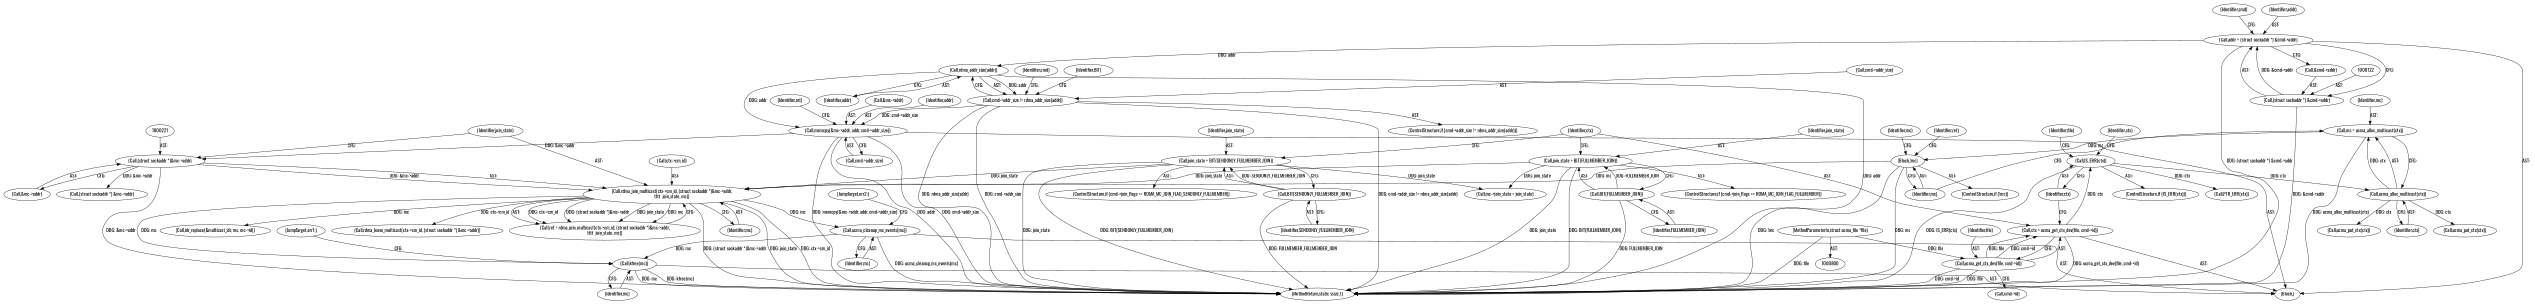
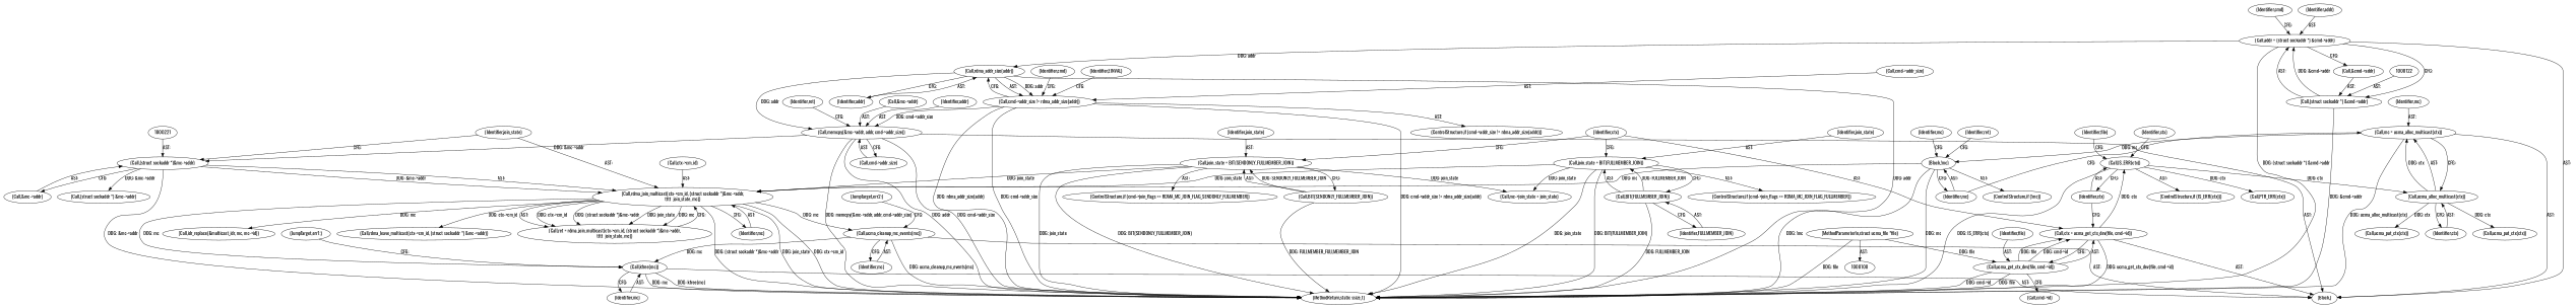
  digraph {
    fontname=Oswald
    node [fontname=Oswald]
    edge [fontname=Oswald]
    n1 [label="(Call,kfree(mc))"]
    n2 [label="(MethodReturn,static ssize_t)"]
    n3 [label="(Block,)"]
    n4 [label="(Identifier,mc)"]
    n5 [label="(Call,rdma_join_multicast(ctx->cm_id, (struct sockaddr *)&mc->addr,\n\t\t\t\t  join_state, mc))"]
    n6 [label="(Call,ucma_cleanup_mc_events(mc))"]
    n7 [label="(Call,idr_replace(&multicast_idr, mc, mc->id))"]
    n8 [label="(Call,rdma_leave_multicast(ctx->cm_id, (struct sockaddr *) &mc->addr))"]
    n9 [label="(Call,ret = rdma_join_multicast(ctx->cm_id, (struct sockaddr *)&mc->addr,\n\t\t\t\t  join_state, mc))"]
    n10 [label="(Identifier,mc)"]
    n11 [label="(Identifier,mc)"]
    n12 [label="(Call,(struct sockaddr *)&mc->addr)"]
    n13 [label="(Call,(struct sockaddr *) &mc->addr)"]
    n14 [label="(Call,&mc->addr)"]
    n15 [label="(Call,memcpy(&mc->addr, addr, cmd->addr_size))"]
    n16 [label="(Call,cmd->addr_size)"]
    n17 [label="(Call,rdma_addr_size(addr))"]
    n18 [label="(Call,cmd->addr_size != rdma_addr_size(addr))"]
    n19 [label="(Identifier,addr)"]
    n20 [label="(ControlStructure,if (cmd->addr_size != rdma_addr_size(addr)))"]
    n21 [label="(Call,addr = (struct sockaddr *) &cmd->addr)"]
    n22 [label="(Call,(struct sockaddr *) &cmd->addr)"]
    n23 [label="(Call,&cmd->addr)"]
    n24 [label="(Call,join_state = BIT(SENDONLY_FULLMEMBER_JOIN))"]
    n25 [label="(Call,BIT(SENDONLY_FULLMEMBER_JOIN))"]
    n26 [label="(ControlStructure,if (cmd->join_flags == RDMA_MC_JOIN_FLAG_SENDONLY_FULLMEMBER))"]
    n27 [label="(Call,mc->join_state = join_state)"]
-   n28 [label="(Identifier,SENDONLY_FULLMEMBER_JOIN)"]
    n29 [label="(Call,join_state = BIT(FULLMEMBER_JOIN))"]
    n30 [label="(Call,BIT(FULLMEMBER_JOIN))"]
    n31 [label="(ControlStructure,if (cmd->join_flags == RDMA_MC_JOIN_FLAG_FULLMEMBER))"]
    n32 [label="(Identifier,FULLMEMBER_JOIN)"]
    n33 [label="(Block,!mc)"]
    n34 [label="(Identifier,mc)"]
    n35 [label="(ControlStructure,if (!mc))"]
    n36 [label="(Call,mc = ucma_alloc_multicast(ctx))"]
    n37 [label="(Call,ucma_alloc_multicast(ctx))"]
    n38 [label="(Call,ucma_put_ctx(ctx))"]
    n39 [label="(Identifier,ctx)"]
    n40 [label="(Call,ucma_put_ctx(ctx))"]
    n41 [label="(Call,IS_ERR(ctx))"]
    n42 [label="(Identifier,ctx)"]
    n43 [label="(ControlStructure,if (IS_ERR(ctx)))"]
    n44 [label="(Call,PTR_ERR(ctx))"]
    n45 [label="(Call,ctx = ucma_get_ctx_dev(file, cmd->id))"]
    n46 [label="(Call,ucma_get_ctx_dev(file, cmd->id))"]
    n47 [label="(Call,cmd->id)"]
    n48 [label="(MethodParameterIn,struct ucma_file *file)"]
-   1000100 [label=1000800]
+   1000100
    n50 [label="(Identifier,cmd)"]
    n51 [label="(Identifier,ret)"]
    n52 [label="(Call,&mc->addr)"]
    n53 [label="(Identifier,join_state)"]
    n54 [label="(Identifier,cmd)"]
    n55 [label="(Identifier,addr)"]
    n56 [label="(Identifier,mc)"]
    n57 [label="(Identifier,ret)"]
    n58 [label="(Identifier,file)"]
    n59 [label="(Identifier,addr)"]
-   n60 [label="(Identifier,BIT)"]
+   n60 [label="(Identifier,EINVAL)"]
    n61 [label="(JumpTarget,err1:)"]
    n62 [label="(JumpTarget,err2:)"]
    n63 [label="(Call,cmd->addr_size)"]
    n64 [label="(Call,ctx->cm_id)"]
    n65 [label="(Identifier,file)"]
    n66 [label="(Identifier,ctx)"]
    n67 [label="(Identifier,mc)"]
    n68 [label="(Identifier,join_state)"]
    n69 [label="(Identifier,ctx)"]
    n70 [label="(Identifier,join_state)"]
    1000221
    1000122
    n1 -> n2 [label="DDG: kfree(mc)"]
    n1 -> n2 [label="DDG: mc"]
    n1 -> n3 [label="AST: "]
    n1 -> n4 [label="CFG: "]
    n4 -> n1 [label="AST: "]
    n5 -> n1 [label="DDG: mc"]
    n5 -> n2 [label="DDG: join_state"]
    n5 -> n2 [label="DDG: ctx->cm_id"]
    n5 -> n2 [label="DDG: (struct sockaddr *)&mc->addr"]
    n5 -> n6 [label="DDG: mc"]
    n5 -> n7 [label="DDG: mc"]
    n5 -> n8 [label="DDG: ctx->cm_id"]
    n5 -> n9 [label="AST: "]
    n5 -> n9 [label="DDG: ctx->cm_id"]
    n5 -> n9 [label="DDG: (struct sockaddr *)&mc->addr"]
    n5 -> n9 [label="DDG: join_state"]
    n5 -> n9 [label="DDG: mc"]
    n5 -> n10 [label="CFG: "]
    n6 -> n1 [label="DDG: mc"]
    n6 -> n2 [label="DDG: ucma_cleanup_mc_events(mc)"]
    n6 -> n3 [label="AST: "]
    n6 -> n11 [label="CFG: "]
    n9 -> n5 [label="CFG: "]
    n10 -> n5 [label="AST: "]
    n11 -> n6 [label="AST: "]
    n12 -> n2 [label="DDG: &mc->addr"]
    n12 -> n5 [label="AST: "]
    n12 -> n5 [label="DDG: &mc->addr"]
    n12 -> n13 [label="DDG: &mc->addr"]
    n12 -> n14 [label="CFG: "]
    n14 -> n12 [label="AST: "]
    n15 -> n2 [label="DDG: addr"]
    n15 -> n2 [label="DDG: cmd->addr_size"]
    n15 -> n2 [label="DDG: memcpy(&mc->addr, addr, cmd->addr_size)"]
    n15 -> n3 [label="AST: "]
    n15 -> n12 [label="DDG: &mc->addr"]
    n15 -> n16 [label="CFG: "]
    n16 -> n15 [label="AST: "]
    n17 -> n2 [label="DDG: addr"]
    n17 -> n15 [label="DDG: addr"]
    n17 -> n18 [label="AST: "]
    n17 -> n18 [label="DDG: addr"]
    n17 -> n19 [label="CFG: "]
    n18 -> n2 [label="DDG: rdma_addr_size(addr)"]
    n18 -> n2 [label="DDG: cmd->addr_size"]
    n18 -> n2 [label="DDG: cmd->addr_size != rdma_addr_size(addr)"]
    n18 -> n15 [label="DDG: cmd->addr_size"]
    n18 -> n17 [label="CFG: "]
    n18 -> n20 [label="AST: "]
    n19 -> n17 [label="AST: "]
    n21 -> n2 [label="DDG: (struct sockaddr *) &cmd->addr"]
    n21 -> n3 [label="AST: "]
    n21 -> n17 [label="DDG: addr"]
    n21 -> n22 [label="CFG: "]
    n21 -> n23 [label="CFG: "]
    n22 -> n2 [label="DDG: &cmd->addr"]
    n22 -> n21 [label="AST: "]
    n22 -> n21 [label="DDG: &cmd->addr"]
    n23 -> n22 [label="AST: "]
    n24 -> n2 [label="DDG: join_state"]
    n24 -> n2 [label="DDG: BIT(SENDONLY_FULLMEMBER_JOIN)"]
    n24 -> n5 [label="DDG: join_state"]
    n24 -> n25 [label="CFG: "]
    n24 -> n26 [label="AST: "]
    n24 -> n27 [label="DDG: join_state"]
    n25 -> n2 [label="DDG: FULLMEMBER_FULLMEMBER_JOIN"]
    n25 -> n24 [label="AST: "]
    n25 -> n24 [label="DDG: SENDONLY_FULLMEMBER_JOIN"]
-   n25 -> n28 [label="CFG: "]
-   n28 -> n25 [label="AST: "]
    n29 -> n2 [label="DDG: join_state"]
    n29 -> n2 [label="DDG: BIT(FULLMEMBER_JOIN)"]
    n29 -> n5 [label="DDG: join_state"]
    n29 -> n27 [label="DDG: join_state"]
    n29 -> n30 [label="CFG: "]
    n29 -> n31 [label="AST: "]
    n30 -> n2 [label="DDG: FULLMEMBER_JOIN"]
    n30 -> n29 [label="AST: "]
    n30 -> n29 [label="DDG: FULLMEMBER_JOIN"]
    n30 -> n32 [label="CFG: "]
    n32 -> n30 [label="AST: "]
    n33 -> n2 [label="DDG: !mc"]
    n33 -> n2 [label="DDG: mc"]
    n33 -> n5 [label="DDG: mc"]
    n33 -> n34 [label="CFG: "]
    n33 -> n35 [label="AST: "]
    n34 -> n33 [label="AST: "]
    n34 -> n36 [label="CFG: "]
    n36 -> n2 [label="DDG: ucma_alloc_multicast(ctx)"]
+   n36 -> n3 [label="AST: "]
    n36 -> n33 [label="DDG: mc"]
    n36 -> n37 [label="CFG: "]
    n37 -> n36 [label="AST: "]
    n37 -> n36 [label="DDG: ctx"]
    n37 -> n38 [label="DDG: ctx"]
    n37 -> n39 [label="CFG: "]
    n37 -> n40 [label="DDG: ctx"]
    n39 -> n37 [label="AST: "]
    n41 -> n2 [label="DDG: IS_ERR(ctx)"]
    n41 -> n37 [label="DDG: ctx"]
    n41 -> n42 [label="CFG: "]
    n41 -> n43 [label="AST: "]
    n41 -> n44 [label="DDG: ctx"]
    n42 -> n41 [label="AST: "]
    n42 -> n45 [label="CFG: "]
    n45 -> n2 [label="DDG: ucma_get_ctx_dev(file, cmd->id)"]
    n45 -> n3 [label="AST: "]
    n45 -> n41 [label="DDG: ctx"]
    n45 -> n46 [label="CFG: "]
    n46 -> n2 [label="DDG: cmd->id"]
    n46 -> n2 [label="DDG: file"]
    n46 -> n45 [label="AST: "]
    n46 -> n45 [label="DDG: file"]
    n46 -> n45 [label="DDG: cmd->id"]
    n46 -> n47 [label="CFG: "]
    n48 -> n2 [label="DDG: file"]
    n48 -> n46 [label="DDG: file"]
    n48 -> 1000100 [label="AST: "]
    n50 -> n21 [label="CFG: "]
    n51 -> n15 [label="CFG: "]
    n52 -> n15 [label="AST: "]
    n53 -> n24 [label="AST: "]
    n54 -> n18 [label="CFG: "]
    n55 -> n15 [label="AST: "]
    n56 -> n36 [label="AST: "]
    n57 -> n33 [label="CFG: "]
    n58 -> n46 [label="AST: "]
    n59 -> n21 [label="AST: "]
    n60 -> n18 [label="CFG: "]
    n61 -> n1 [label="CFG: "]
    n62 -> n6 [label="CFG: "]
    n63 -> n18 [label="AST: "]
    n64 -> n5 [label="AST: "]
    n65 -> n41 [label="CFG: "]
    n66 -> n24 [label="CFG: "]
    n66 -> n29 [label="CFG: "]
    n66 -> n45 [label="AST: "]
    n67 -> n33 [label="CFG: "]
    n68 -> n5 [label="AST: "]
    n68 -> n12 [label="CFG: "]
    n69 -> n41 [label="CFG: "]
    n70 -> n29 [label="AST: "]
    1000221 -> n12 [label="AST: "]
    1000122 -> n22 [label="AST: "]
  }
